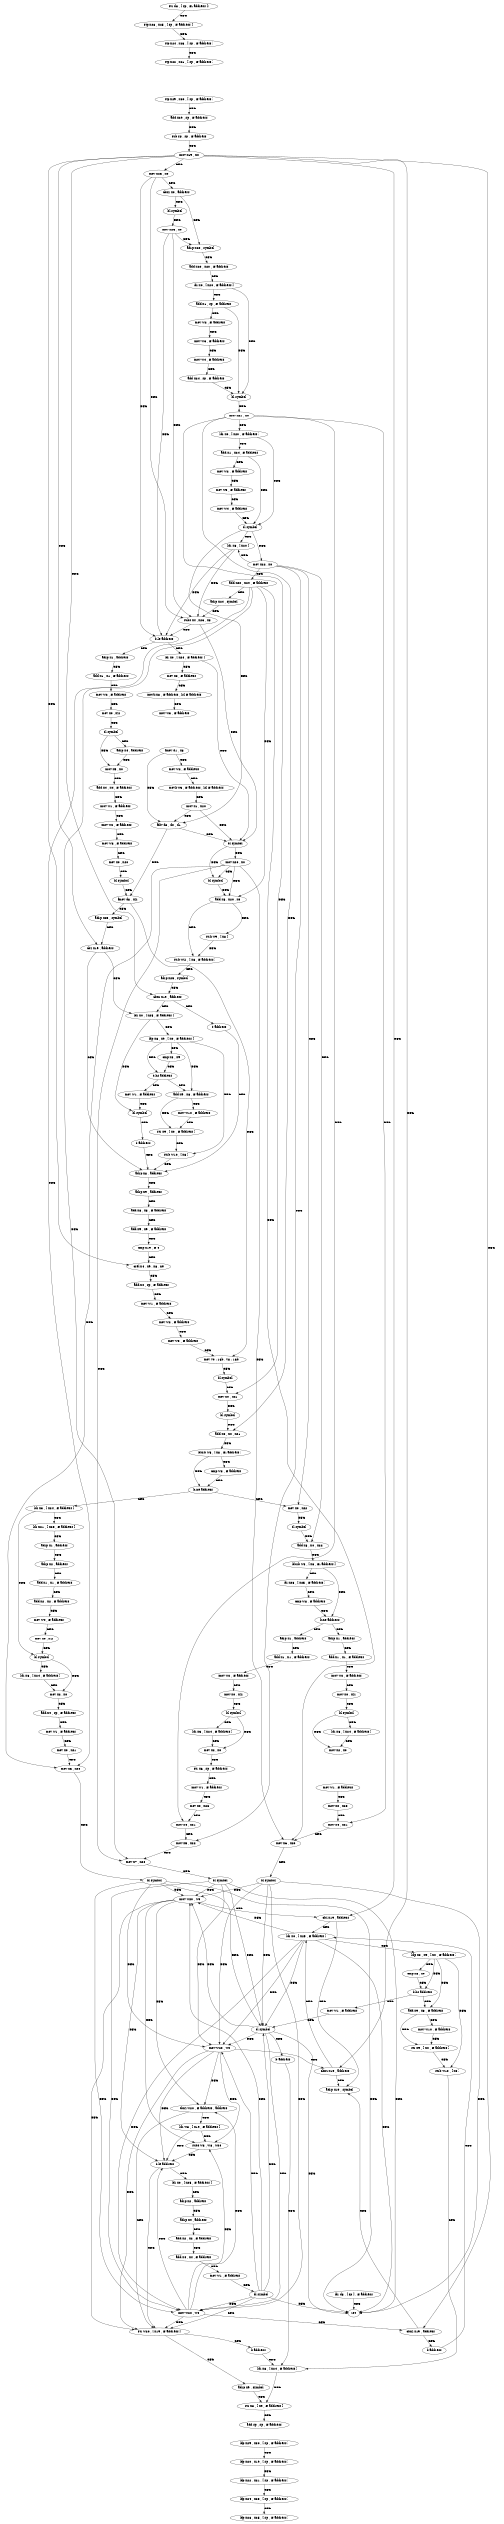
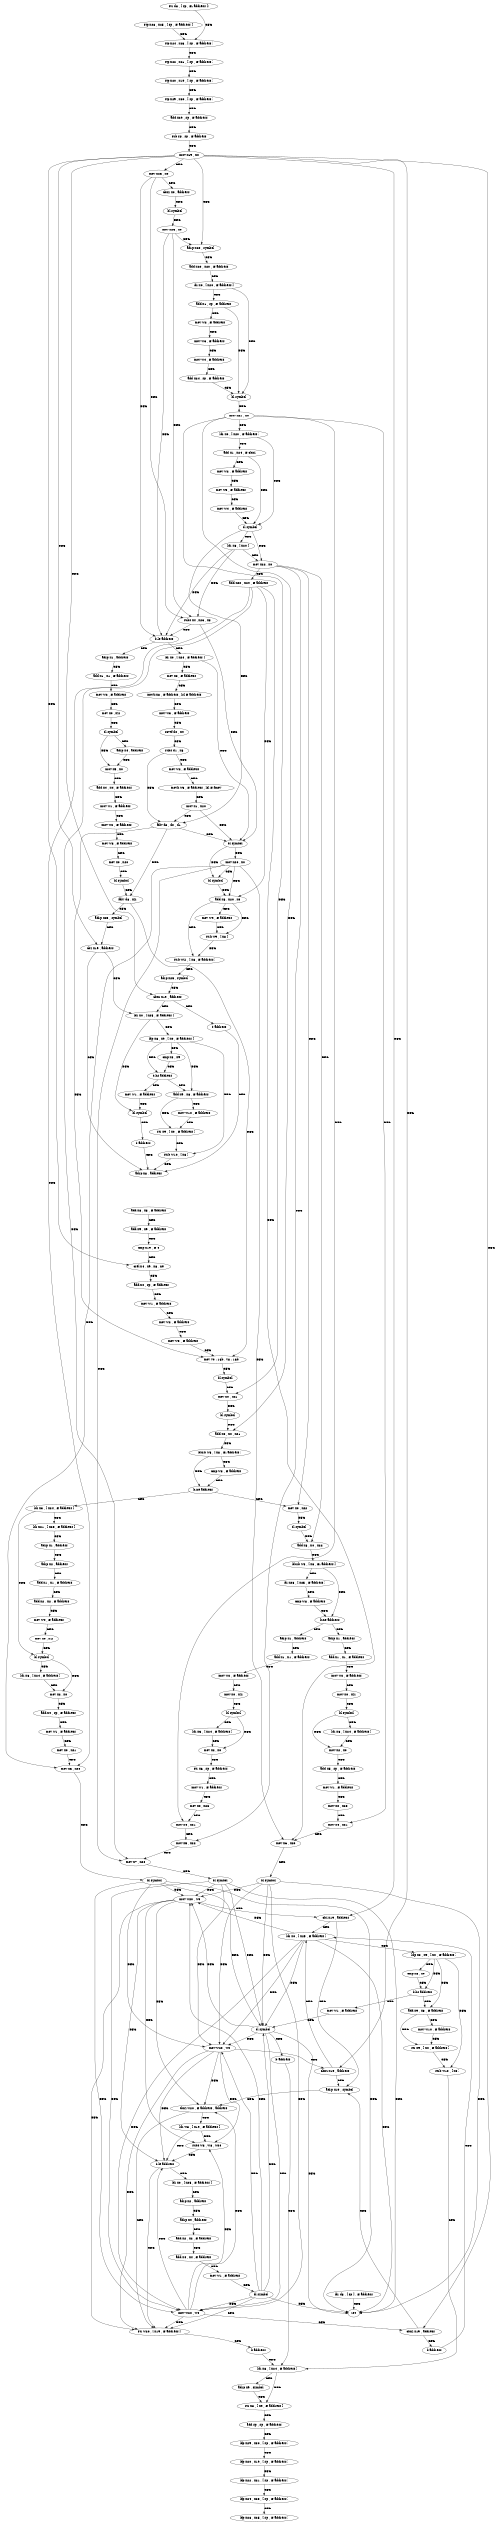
  digraph {
    n1 [label="str d8 , [ sp , #- address ]!"]
    n2 [label="stp x28 , x25 , [ sp , # address ]"]
    n3 [label="stp x24 , x23 , [ sp , # address ]"]
    n4 [label="stp x22 , x21 , [ sp , # address ]"]
+   n5 [label="stp x20 , x19 , [ sp , # address ]"]
    n6 [label="stp x29 , x30 , [ sp , # address ]"]
    n7 [label="add x29 , sp , # address"]
    n8 [label="sub sp , sp , # address"]
    n9 [label="mov x19 , x0"]
    n10 [label="mov x23 , x0"]
    n11 [label="cbz x19 , address"]
    n12 [label="cbnz x19 , address"]
    n13 [label="csel x4 , x9 , x8 , ne"]
    n14 [label="cbz x19 , address"]
    n15 [label="cbnz x19 , address"]
    n16 [label="cbnz x19 , address"]
    n17 [label="cbnz x0 , address"]
    n18 [label="subs x4 , x23 , x8"]
    n19 [label="b.le address"]
    n20 [label="adrp x8 , address"]
    n21 [label="ldr x0 , [ x25 , # address ]"]
    n22 [label="b address"]
    n23 [label="add x0 , sp , # address"]
    n24 [label="ldr x0 , [ x25 , # address ]"]
    n25 [label="adrp x19 , symbol"]
    n26 [label="b address"]
    n27 [label="adrp x20 , symbol"]
    n28 [label="bl symbol"]
    n29 [label="bl symbol"]
    n30 [label="adrp x1 , address"]
    n31 [label="ldr x0 , [ x24 , # address ]"]
    n32 [label="add x20 , x20 , # address"]
    n33 [label="mov x23 , x0"]
    n34 [label="ldr x0 , [ x20 , # address ]"]
    n35 [label="add x1 , sp , # address"]
    n36 [label="bl symbol"]
    n37 [label="mov w2 , # address"]
    n38 [label="mov x21 , x0"]
    n39 [label="mov w3 , # address"]
    n40 [label="mov w4 , # address"]
    n41 [label="add x24 , sp , # address"]
    n42 [label="ldr x0 , [ x20 , # address ]"]
    n43 [label="mov x0 , x21"]
    n44 [label="add x8 , x0 , x21"]
    n45 [label="mov x4 , x21"]
    n46 [label="mov x4 , x21"]
-   n47 [label="add x1 , x24 , # address"]
+   n47 [label="add x1 , x24 , # cbnz"]
    n48 [label="bl symbol"]
    n49 [label="bl symbol"]
    n50 [label="ldurb w8 , [ x8 , #- address ]"]
    n51 [label="mov x5 , x22"]
    n52 [label="mov x6 , x20"]
    n53 [label="mov w2 , # address"]
    n54 [label="ldr x8 , [ x20 ]"]
    n55 [label="mov x22 , x0"]
    n56 [label="fdiv d8 , d0 , d1"]
    n57 [label="mov w3 , # address"]
    n58 [label="mov w4 , # address"]
    n59 [label="add x20 , x24 , # address"]
    n60 [label="mov x0 , x22"]
    n61 [label="add x8 , x0 , x22"]
-   n62 [label="fmov d8 , xzr"]
+   n62 [label="fdiv d8 , xzr"]
    n63 [label="mov v0 . 16b , v8 . 16b"]
-   n64 [label="adrp x24 , symbol"]
    n65 [label="add x8 , x20 , x0"]
    n66 [label="mov x5 , x20"]
    n67 [label="mov x7 , x20"]
    n68 [label="bl symbol"]
    n69 [label="ldurb w8 , [ x8 , #- address ]"]
+   n70 [label="mov w9 , # address"]
    n71 [label="strh w9 , [ x8 ]"]
    n72 [label="strb wzr , [ x8 , # address ]"]
    n73 [label="bl symbol"]
    n74 [label="bl symbol"]
    n75 [label="bl symbol"]
    n76 [label="mov x20 , x0"]
    n77 [label="bl symbol"]
    n78 [label="add x1 , x1 , # address"]
    n79 [label="mov x8 , # address"]
    n80 [label="mov w2 , # address"]
    n81 [label="movk x8 , # address , lsl # address"]
    n82 [label="mov x0 , xzr"]
    n83 [label="bl symbol"]
    n84 [label="adrp x4 , address"]
    n85 [label="mov x5 , x0"]
    n86 [label="add x4 , x4 , # address"]
    n87 [label="mov w1 , # address"]
    n88 [label="mov w2 , # address"]
    n89 [label="mov w3 , # address"]
    n90 [label="mov x0 , x20"]
    n91 [label="bl symbol"]
    n92 [label="adrp x25 , symbol"]
    n93 [label="bl symbol"]
-   n94 [label="adrp x9 , address"]
    n95 [label="ldp x8 , x9 , [ x0 , # address ]"]
    n96 [label="bl symbol"]
    n97 [label="add x8 , x8 , # address"]
    n98 [label="cmp x8 , x9"]
    n99 [label="b.hs address"]
    n100 [label="add x9 , x8 , # address"]
    n101 [label="strb w10 , [ x8 ]"]
    n102 [label="b address"]
    n103 [label="mov w3 , # address"]
-   n105 [label="fmov d1 , x8"]
+   n104 [label="scvtf d0 , x4"]
+   n105 [label="subs d1 , x8"]
    n106 [label="mov w2 , # address"]
-   n107 [label="movk w3 , # address , lsl # address"]
+   n107 [label="movk w3 , # address , lsl # fmov"]
    n108 [label="mov x1 , x20"]
    n109 [label="adrp x25 , symbol"]
    n110 [label="add x9 , x9 , # address"]
    n111 [label="cmp x19 , # 0"]
    n112 [label="mov w1 , # address"]
    n113 [label="mov w2 , # address"]
    n114 [label="mov w3 , # address"]
    n115 [label="cmp w8 , # address"]
    n116 [label="b.ne address"]
    n117 [label="ldr x3 , [ x24 , # address ]"]
    n118 [label="ldr x21 , [ x25 , # address ]"]
    n119 [label="bl symbol"]
    n120 [label="adrp x1 , address"]
    n121 [label="ldr x3 , [ x24 , # address ]"]
    n122 [label="mov x2 , x0"]
    n123 [label="mov w1 , # address"]
    n124 [label="mov w10 , # address"]
    n125 [label="str x9 , [ x0 , # address ]"]
    n126 [label="ldr x23 , [ x25 , # address ]"]
    n127 [label="b.ne address"]
    n128 [label="cmp w8 , # address"]
    n129 [label="adrp x1 , address"]
    n130 [label="adrp x1 , address"]
    n131 [label="add x1 , x1 , # address"]
    n132 [label="add x1 , x1 , # address"]
    n133 [label="mov w2 , # address"]
    n134 [label="mov w2 , # address"]
    n135 [label="adrp x2 , address"]
    n136 [label="add x1 , x1 , # address"]
    n137 [label="add x2 , x2 , # address"]
    n138 [label="mov w4 , # address"]
    n139 [label="mov x0 , xzr"]
    n140 [label="add x4 , sp , # address"]
    n141 [label="mov w1 , # address"]
    n142 [label="mov x0 , x21"]
    n143 [label="mov w20 , w0"]
    n144 [label="mov w20 , w0"]
    n145 [label="mov w20 , w0"]
    n146 [label="bl symbol"]
    n147 [label=ret]
    n148 [label="tbnz w20 , # address , address"]
    n149 [label="str w20 , [ x19 , # address ]"]
    n150 [label="subs w3 , w8 , w20"]
    n151 [label="b.le address"]
    n152 [label="b address"]
    n153 [label="ldr w8 , [ x19 , # address ]"]
    n154 [label="b address"]
    n155 [label="ldr x0 , [ x25 , # address ]"]
    n156 [label="ldp x8 , x9 , [ x0 , # address ]"]
    n157 [label="cmp x8 , x9"]
    n158 [label="b.hs address"]
    n159 [label="add x9 , x8 , # address"]
    n160 [label="strb w10 , [ x8 ]"]
    n161 [label="mov x0 , xzr"]
    n162 [label="bl symbol"]
    n163 [label="ldr x3 , [ x24 , # address ]"]
    n164 [label="mov x2 , x0"]
    n165 [label="str x6 , sp , # address"]
    n166 [label="mov w1 , # address"]
    n167 [label="mov x0 , x23"]
    n168 [label="mov x0 , xzr"]
    n169 [label="bl symbol"]
    n170 [label="ldr x3 , [ x24 , # address ]"]
    n171 [label="mov x2 , x0"]
+   n172 [label="add x5 , sp , # address"]
    n173 [label="mov w1 , # address"]
    n174 [label="mov x0 , x23"]
    n175 [label="mov w1 , # address"]
    n176 [label="mov w10 , # address"]
    n177 [label="str x9 , [ x0 , # address ]"]
    n178 [label="ldr x8 , [ x24 , # address ]"]
    n179 [label="adrp x9 , symbol"]
    n180 [label="str x8 , [ x9 , # address ]"]
    n181 [label="add sp , sp , # address"]
    n182 [label="adrp x2 , address"]
    n183 [label="adrp x4 , address"]
    n184 [label="ldp x29 , x30 , [ sp , # address ]"]
    n185 [label="ldp x20 , x19 , [ sp , # address ]"]
    n186 [label="ldp x22 , x21 , [ sp , # address ]"]
    n187 [label="ldp x24 , x23 , [ sp , # address ]"]
    n188 [label="ldp x28 , x25 , [ sp , # address ]"]
    n189 [label="ldr d8 , [ sp ] , # address"]
    n190 [label="add x2 , x2 , # address"]
    n191 [label="add x4 , x4 , # address"]
    n192 [label="mov w1 , # address"]
    n193 [label="bl symbol"]
-   n1 -> n2 [label=CFG]
+   n1 -> n3 [label=CFG]
    n2 -> n3 [label=CFG]
    n3 -> n4 [label=CFG]
+   n4 -> n5 [label=CFG]
+   n5 -> n6 [label=CFG]
    n6 -> n7 [label=CFG]
-   n7 -> n8 [label=DFG]
+   n7 -> n8 [label=CFG]
    n8 -> n9 [label=CFG]
    n9 -> n10 [label=CFG]
    n9 -> n11 [label=DFG]
    n9 -> n12 [label=DFG]
    n9 -> n13 [label=DFG]
    n9 -> n14 [label=DFG]
    n9 -> n15 [label=DFG]
    n9 -> n16 [label=DFG]
    n10 -> n17 [label=CFG]
    n10 -> n18 [label=DFG]
    n10 -> n19 [label=DFG]
    n11 -> n20 [label=CFG]
    n11 -> n21 [label=CFG]
    n12 -> n21 [label=CFG]
    n12 -> n22 [label=CFG]
    n13 -> n23 [label=CFG]
    n14 -> n24 [label=CFG]
    n14 -> n25 [label=CFG]
    n15 -> n24 [label=CFG]
    n15 -> n25 [label=CFG]
    n16 -> n25 [label=CFG]
    n16 -> n26 [label=CFG]
-   n17 -> n27 [label=CFG]
+   n9 -> n27 [label=CFG]
    n17 -> n28 [label=CFG]
    n18 -> n19 [label=CFG]
    n18 -> n29 [label=DFG]
    n19 -> n30 [label=CFG]
    n19 -> n31 [label=CFG]
-   n20 -> n94 [label=CFG]
    n21 -> n95 [label=CFG]
    n21 -> n96 [label=DFG]
    n22 -> n20 [label=CFG]
    n23 -> n112 [label=CFG]
    n24 -> n143 [label=DFG]
    n24 -> n144 [label=DFG]
    n24 -> n145 [label=DFG]
    n24 -> n146 [label=DFG]
    n24 -> n147 [label=DFG]
    n24 -> n156 [label=CFG]
+   n25 -> n148 [label=CFG]
    n26 -> n24 [label=CFG]
    n27 -> n32 [label=CFG]
    n28 -> n33 [label=DFG]
    n29 -> n76 [label=DFG]
    n29 -> n77 [label=DFG]
    n30 -> n78 [label=CFG]
    n31 -> n29 [label=DFG]
    n31 -> n79 [label=CFG]
    n32 -> n34 [label=CFG]
    n33 -> n18 [label=DFG]
    n33 -> n19 [label=DFG]
    n33 -> n27 [label=CFG]
    n34 -> n35 [label=CFG]
    n34 -> n36 [label=DFG]
    n35 -> n36 [label=DFG]
    n35 -> n37 [label=CFG]
    n36 -> n38 [label=DFG]
    n37 -> n39 [label=CFG]
    n38 -> n42 [label=CFG]
    n38 -> n43 [label=DFG]
    n38 -> n44 [label=DFG]
    n38 -> n45 [label=DFG]
    n38 -> n46 [label=DFG]
    n39 -> n40 [label=CFG]
    n40 -> n41 [label=CFG]
    n41 -> n36 [label=CFG]
    n42 -> n47 [label=CFG]
    n42 -> n48 [label=DFG]
    n43 -> n49 [label=DFG]
    n44 -> n50 [label=DFG]
    n45 -> n51 [label=CFG]
    n46 -> n52 [label=CFG]
    n47 -> n48 [label=DFG]
    n47 -> n53 [label=CFG]
    n48 -> n54 [label=CFG]
    n48 -> n55 [label=DFG]
    n48 -> n56 [label=DFG]
    n49 -> n44 [label=DFG]
    n50 -> n115 [label=CFG]
    n50 -> n116 [label=DFG]
    n51 -> n67 [label=CFG]
    n52 -> n75 [label=CFG]
    n53 -> n57 [label=CFG]
    n54 -> n18 [label=DFG]
    n54 -> n19 [label=DFG]
-   n55 -> n54 [label=CFG]
+   n54 -> n55 [label=CFG]
    n55 -> n51 [label=DFG]
    n55 -> n59 [label=CFG]
-   n55 -> n60 [label=CFG]
+   n55 -> n60 [label=DFG]
    n55 -> n61 [label=DFG]
    n56 -> n29 [label=CFG]
    n56 -> n62 [label=DFG]
+   n56 -> n63 [label=DFG]
    n57 -> n58 [label=CFG]
    n58 -> n48 [label=CFG]
    n59 -> n52 [label=DFG]
-   n59 -> n64 [label=CFG]
    n59 -> n65 [label=DFG]
    n59 -> n66 [label=DFG]
    n59 -> n67 [label=DFG]
    n60 -> n68 [label=DFG]
    n61 -> n69 [label=DFG]
    n62 -> n63 [label=DFG]
    n62 -> n92 [label=CFG]
    n63 -> n93 [label=CFG]
-   n64 -> n18 [label=CFG]
+   n65 -> n70 [label=CFG]
    n65 -> n71 [label=DFG]
    n65 -> n72 [label=CFG]
    n66 -> n73 [label=CFG]
    n67 -> n74 [label=CFG]
    n68 -> n61 [label=DFG]
    n69 -> n126 [label=CFG]
    n69 -> n127 [label=DFG]
+   n70 -> n71 [label=CFG]
    n71 -> n72 [label=DFG]
    n72 -> n109 [label=CFG]
    n73 -> n143 [label=DFG]
    n73 -> n144 [label=DFG]
    n73 -> n145 [label=DFG]
    n73 -> n146 [label=DFG]
    n73 -> n147 [label=DFG]
    n74 -> n143 [label=DFG]
    n74 -> n144 [label=DFG]
    n74 -> n145 [label=DFG]
    n74 -> n146 [label=DFG]
    n74 -> n147 [label=DFG]
    n75 -> n143 [label=DFG]
    n75 -> n144 [label=DFG]
    n75 -> n145 [label=DFG]
    n75 -> n146 [label=DFG]
    n75 -> n147 [label=DFG]
    n76 -> n52 [label=DFG]
    n76 -> n65 [label=DFG]
    n76 -> n66 [label=DFG]
    n76 -> n67 [label=DFG]
    n76 -> n77 [label=CFG]
    n77 -> n65 [label=DFG]
    n78 -> n80 [label=CFG]
    n79 -> n81 [label=CFG]
    n80 -> n82 [label=CFG]
    n81 -> n103 [label=CFG]
    n82 -> n83 [label=CFG]
    n83 -> n84 [label=CFG]
    n83 -> n85 [label=DFG]
    n84 -> n85 [label=CFG]
    n85 -> n86 [label=CFG]
    n86 -> n87 [label=CFG]
    n87 -> n88 [label=CFG]
    n88 -> n89 [label=CFG]
    n89 -> n90 [label=CFG]
    n90 -> n91 [label=CFG]
    n91 -> n62 [label=CFG]
    n92 -> n11 [label=CFG]
    n93 -> n43 [label=CFG]
-   n94 -> n97 [label=CFG]
    n95 -> n98 [label=CFG]
    n95 -> n99 [label=DFG]
    n95 -> n100 [label=DFG]
    n95 -> n101 [label=DFG]
    n96 -> n102 [label=CFG]
    n97 -> n110 [label=CFG]
    n98 -> n99 [label=CFG]
    n99 -> n100 [label=CFG]
    n99 -> n123 [label=CFG]
    n100 -> n124 [label=CFG]
    n100 -> n125 [label=DFG]
    n101 -> n20 [label=CFG]
    n102 -> n20 [label=CFG]
+   n103 -> n104 [label=CFG]
+   n104 -> n105 [label=CFG]
    n105 -> n56 [label=DFG]
    n105 -> n106 [label=CFG]
    n106 -> n107 [label=CFG]
    n107 -> n108 [label=CFG]
    n108 -> n29 [label=DFG]
    n108 -> n56 [label=CFG]
    n109 -> n12 [label=CFG]
    n110 -> n111 [label=CFG]
    n111 -> n13 [label=CFG]
    n112 -> n113 [label=CFG]
    n113 -> n114 [label=CFG]
    n114 -> n63 [label=CFG]
    n115 -> n116 [label=CFG]
    n116 -> n60 [label=CFG]
    n116 -> n117 [label=CFG]
    n117 -> n118 [label=CFG]
    n117 -> n119 [label=DFG]
    n118 -> n120 [label=CFG]
    n119 -> n121 [label=CFG]
    n119 -> n122 [label=DFG]
    n120 -> n135 [label=CFG]
    n121 -> n122 [label=CFG]
    n122 -> n140 [label=CFG]
    n123 -> n96 [label=CFG]
    n124 -> n125 [label=CFG]
    n125 -> n101 [label=CFG]
    n126 -> n128 [label=CFG]
    n127 -> n129 [label=CFG]
    n127 -> n130 [label=CFG]
    n128 -> n127 [label=CFG]
    n129 -> n131 [label=CFG]
    n130 -> n132 [label=CFG]
    n131 -> n133 [label=CFG]
    n132 -> n134 [label=CFG]
    n133 -> n161 [label=CFG]
    n134 -> n168 [label=CFG]
    n135 -> n136 [label=CFG]
    n136 -> n137 [label=CFG]
    n137 -> n138 [label=CFG]
    n138 -> n139 [label=CFG]
    n139 -> n119 [label=CFG]
    n140 -> n141 [label=CFG]
    n141 -> n142 [label=CFG]
    n142 -> n66 [label=CFG]
    n143 -> n14 [label=CFG]
    n143 -> n148 [label=DFG]
    n143 -> n149 [label=DFG]
    n143 -> n150 [label=DFG]
    n143 -> n151 [label=DFG]
    n144 -> n15 [label=CFG]
    n144 -> n148 [label=DFG]
    n144 -> n149 [label=DFG]
    n144 -> n150 [label=DFG]
    n144 -> n151 [label=DFG]
    n145 -> n16 [label=CFG]
    n145 -> n148 [label=DFG]
    n145 -> n149 [label=DFG]
    n145 -> n150 [label=DFG]
    n145 -> n151 [label=DFG]
    n146 -> n143 [label=DFG]
    n146 -> n144 [label=DFG]
    n146 -> n145 [label=DFG]
    n146 -> n147 [label=DFG]
    n146 -> n152 [label=CFG]
    n148 -> n149 [label=CFG]
    n148 -> n153 [label=CFG]
    n149 -> n154 [label=CFG]
    n150 -> n151 [label=CFG]
    n151 -> n149 [label=CFG]
    n151 -> n155 [label=CFG]
    n152 -> n178 [label=CFG]
    n153 -> n150 [label=DFG]
    n153 -> n151 [label=DFG]
    n154 -> n178 [label=CFG]
    n155 -> n182 [label=CFG]
    n156 -> n157 [label=CFG]
    n156 -> n158 [label=DFG]
    n156 -> n159 [label=DFG]
    n156 -> n160 [label=DFG]
    n157 -> n158 [label=CFG]
    n158 -> n159 [label=CFG]
    n158 -> n175 [label=CFG]
    n159 -> n176 [label=CFG]
    n159 -> n177 [label=DFG]
    n160 -> n178 [label=CFG]
    n161 -> n162 [label=CFG]
    n162 -> n163 [label=CFG]
    n162 -> n164 [label=DFG]
    n163 -> n164 [label=CFG]
    n164 -> n165 [label=CFG]
    n165 -> n166 [label=CFG]
    n166 -> n167 [label=CFG]
    n167 -> n45 [label=CFG]
    n168 -> n169 [label=CFG]
    n169 -> n170 [label=CFG]
    n169 -> n171 [label=DFG]
    n170 -> n171 [label=CFG]
+   n171 -> n172 [label=CFG]
+   n172 -> n173 [label=CFG]
    n173 -> n174 [label=CFG]
    n174 -> n46 [label=CFG]
    n175 -> n146 [label=CFG]
    n176 -> n177 [label=CFG]
    n177 -> n160 [label=CFG]
-   n149 -> n179 [label=CFG]
+   n178 -> n179 [label=CFG]
    n178 -> n180 [label=DFG]
    n179 -> n180 [label=CFG]
    n180 -> n181 [label=CFG]
+   n181 -> n184 [label=CFG]
    n182 -> n183 [label=CFG]
    n183 -> n190 [label=CFG]
    n184 -> n185 [label=CFG]
    n185 -> n186 [label=DFG]
    n186 -> n187 [label=CFG]
    n187 -> n188 [label=CFG]
    n189 -> n147 [label=CFG]
    n190 -> n191 [label=CFG]
    n191 -> n192 [label=CFG]
    n192 -> n193 [label=CFG]
    n193 -> n143 [label=DFG]
    n193 -> n144 [label=DFG]
    n193 -> n145 [label=DFG]
    n193 -> n146 [label=DFG]
    n193 -> n147 [label=DFG]
    n193 -> n149 [label=CFG]
  }
